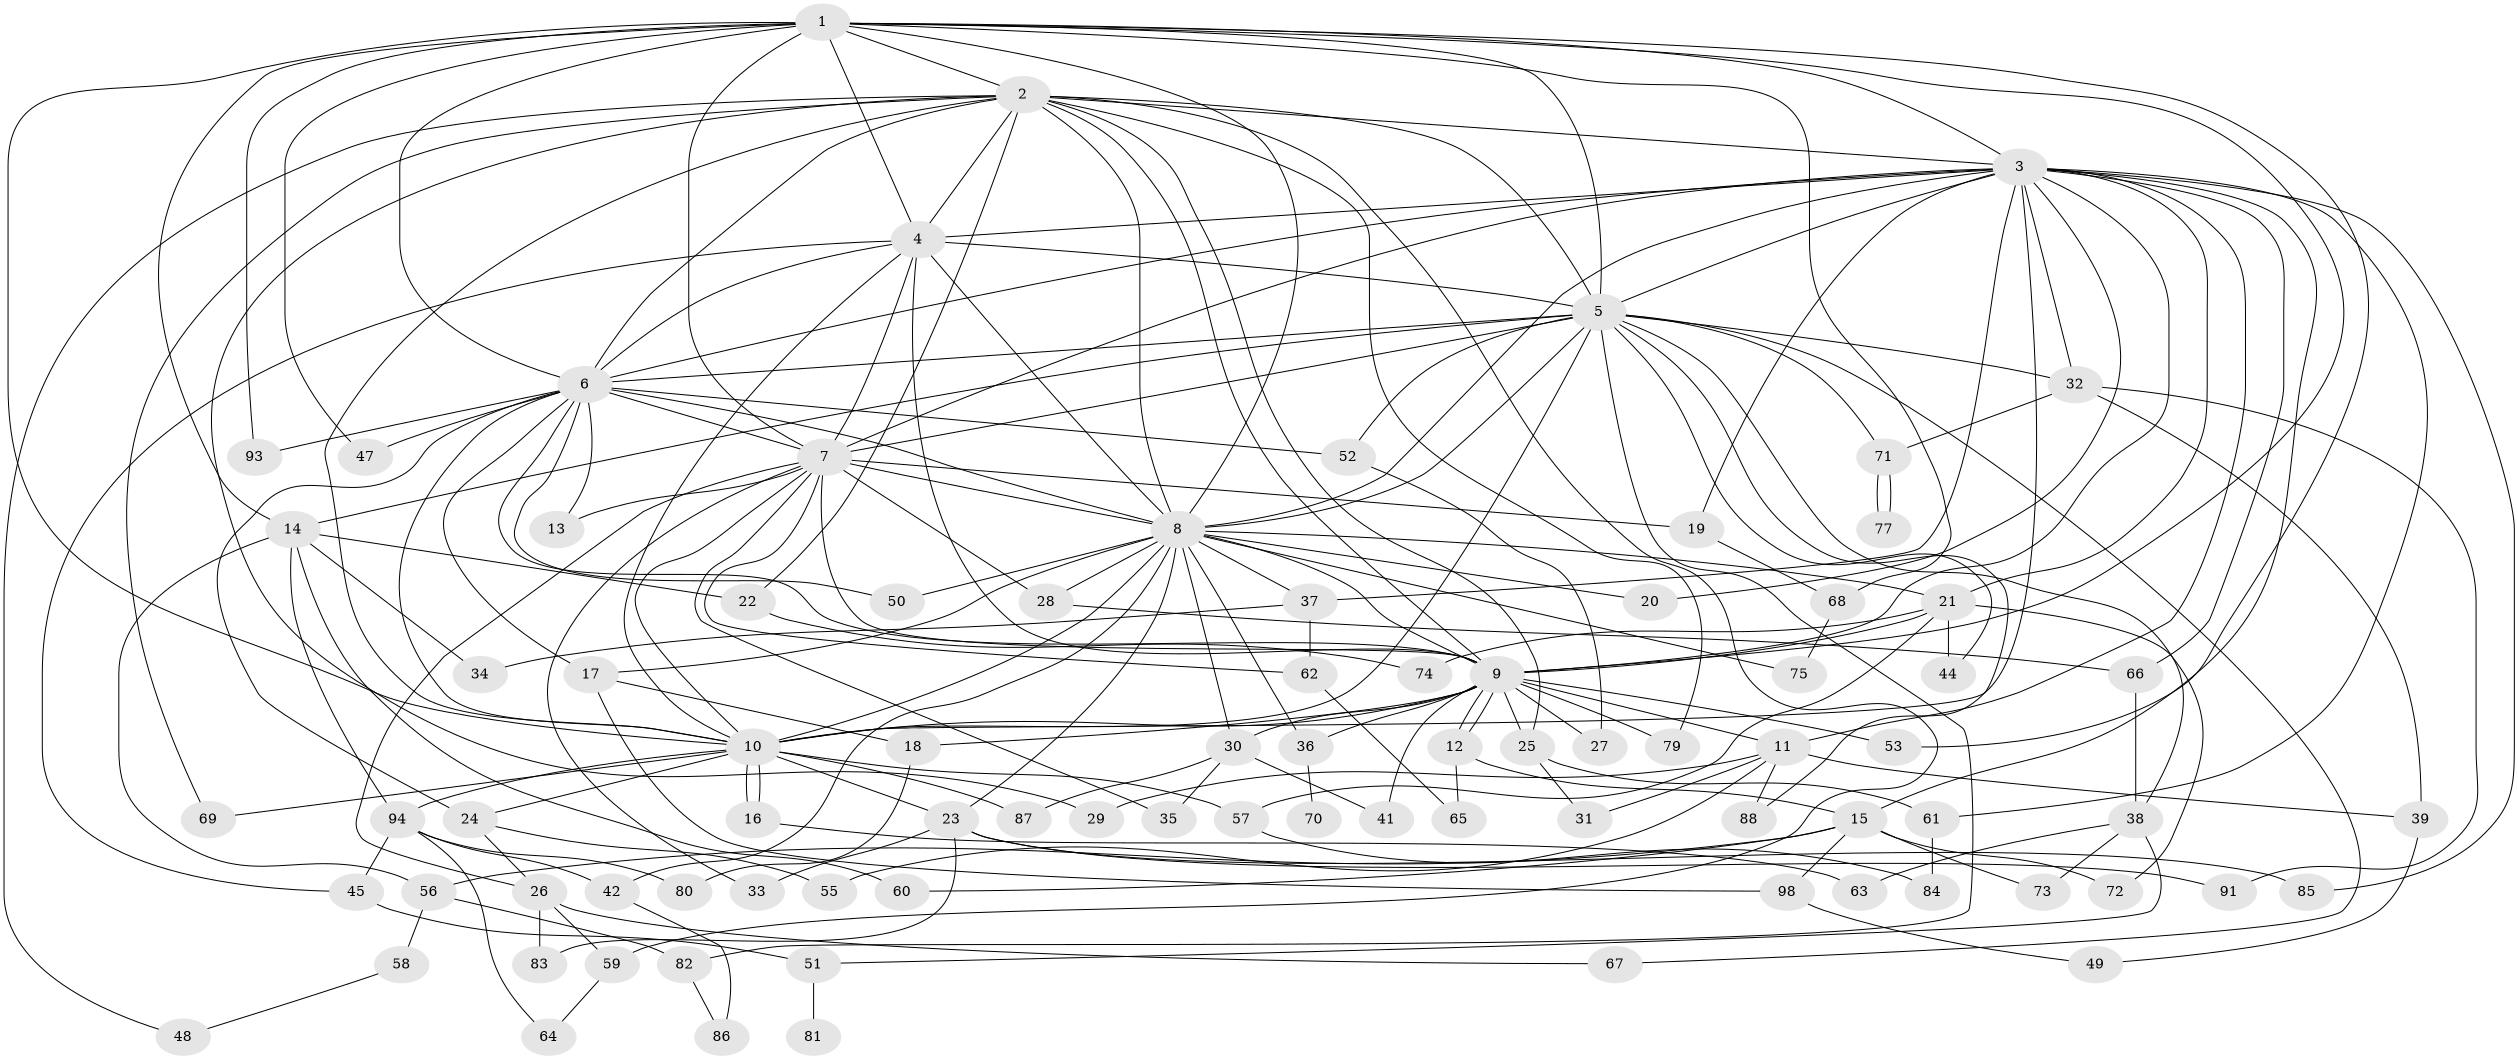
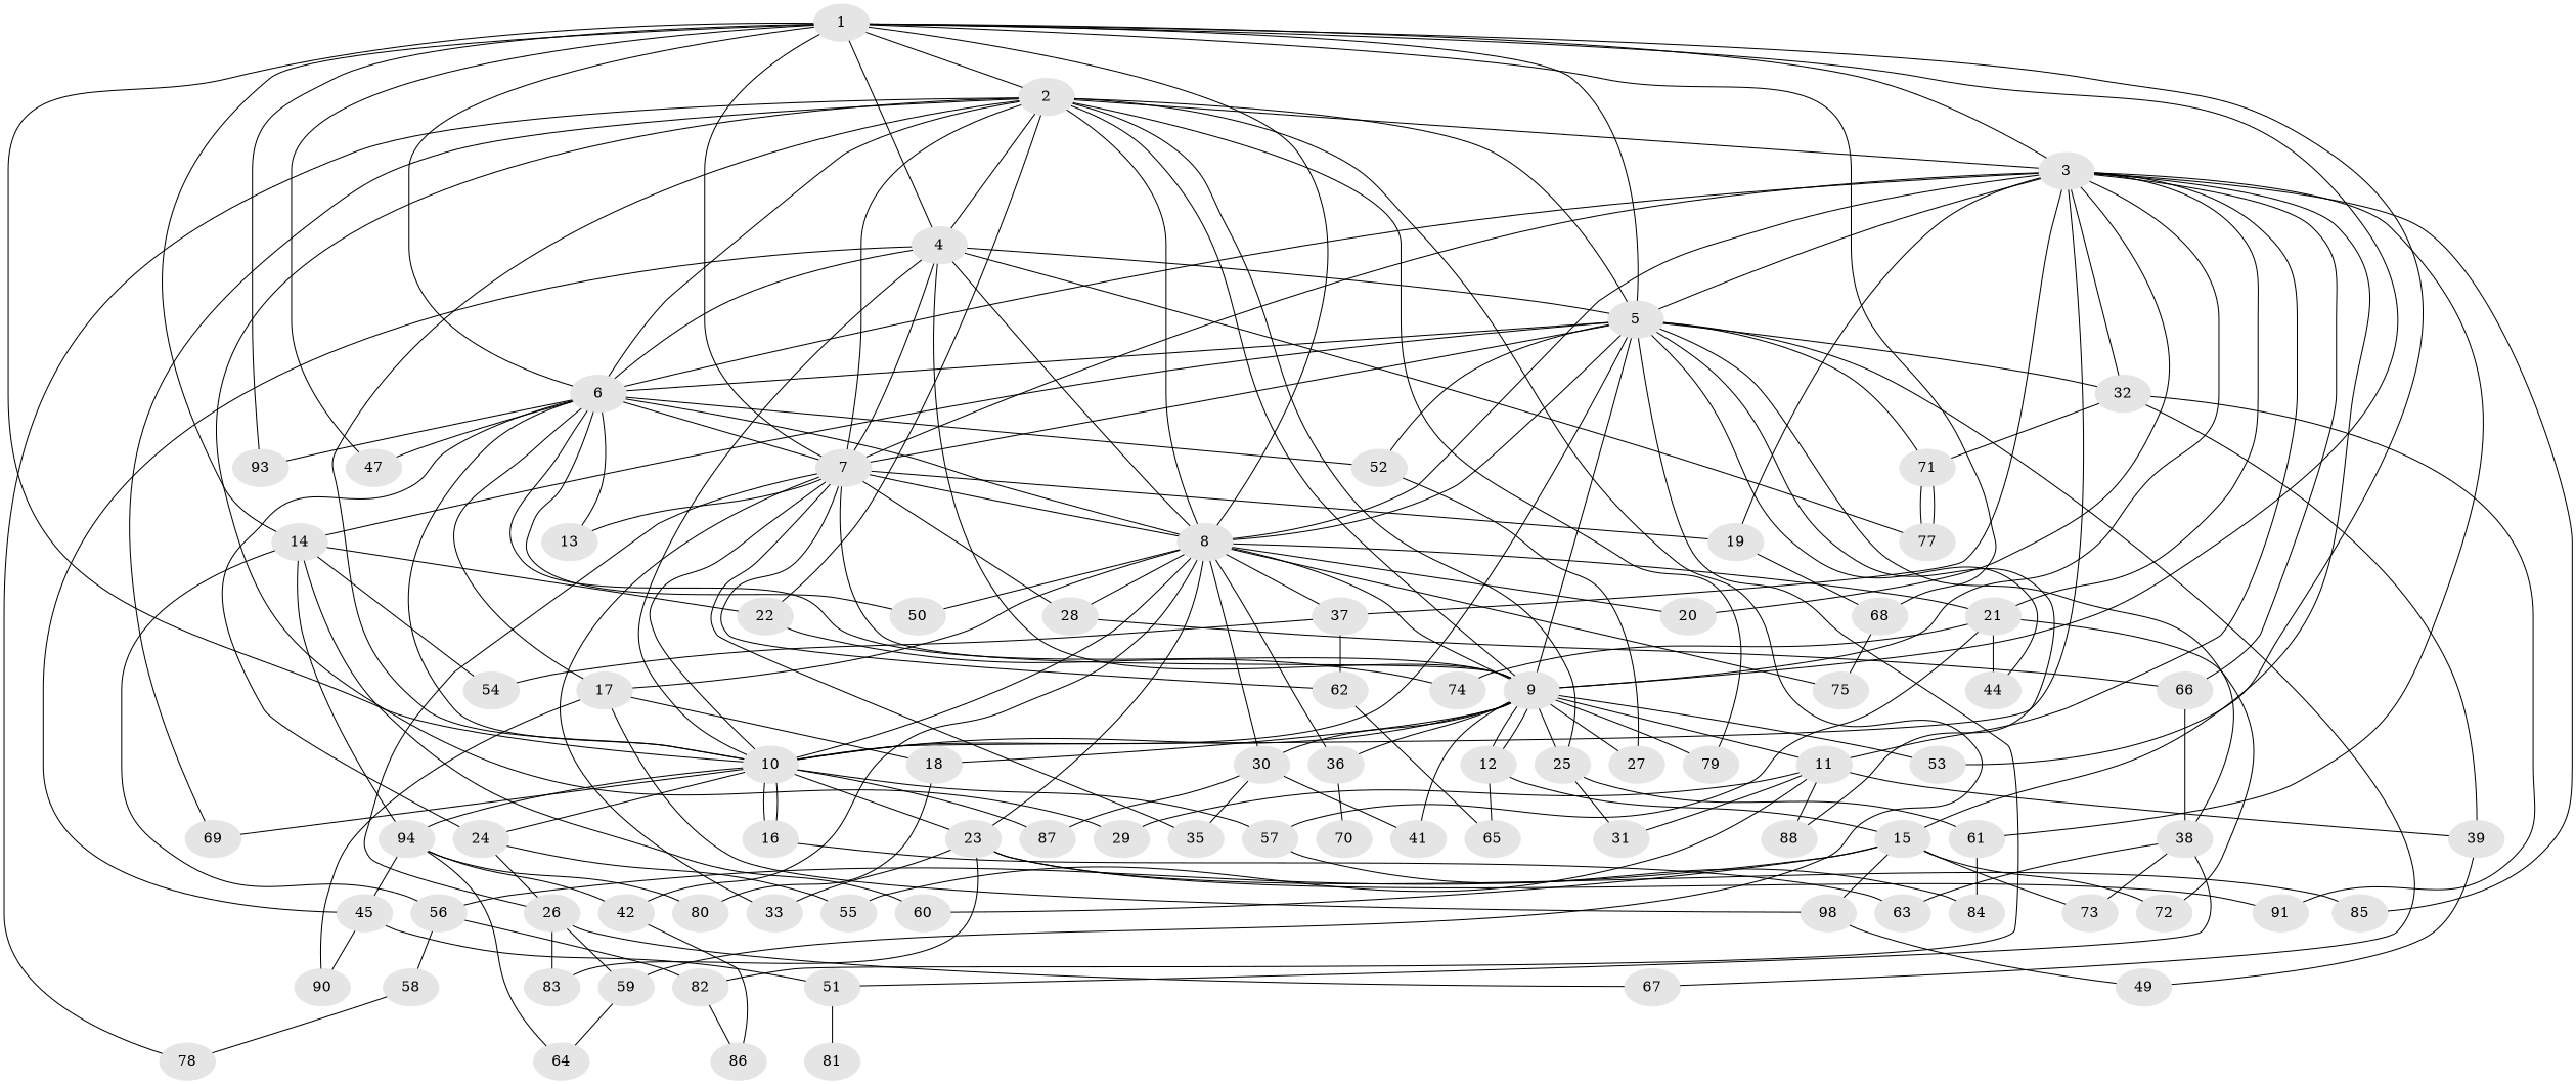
  graph {
    node [color=gray90 style=filled]
    1
    2
    3
    4
    5
    6
    7
    8
    9
    10
    14
    n12 [label=93]
    47
    53
    68
    22
    25
    29
    59
    69
-   78 [label=48]
+   78
    79
    11
    15
    19
    20
    21
    32
    37
    61
    66
    85
    45
    38
    44
    52
    67
    71
    82
    88
    13
    17
    24
    50
    26
    28
    33
    35
    62
    23
    30
    36
    42
    75
    27
    12
    18
    41
    16
    n60 [label=94]
    57
    87
-   54 [label=34]
+   54
    56
    60
    74
    31
    64
    39
    55
    n71 [label=98]
    72
    73
    91
    84
+   90
    51
    63
    77
    86
    83
    65
    70
    80
    49
    58
    81
    1 -- 2
    1 -- 3
    1 -- 4
    1 -- 5
    1 -- 6
    1 -- 7
    1 -- 8
    1 -- 9
    1 -- 10
    1 -- 14
    1 -- n12
    1 -- 47
    1 -- 53
    1 -- 68
    2 -- 3
    2 -- 4
    2 -- 5
    2 -- 6
+   2 -- 7
    2 -- 8
    2 -- 9
    2 -- 10
    2 -- 22
    2 -- 25
    2 -- 29
    2 -- 59
    2 -- 69
    2 -- 78
    2 -- 79
-   3 -- 4
+   77 -- 4
    3 -- 5
    3 -- 6
    3 -- 7
    3 -- 8
    3 -- 9
    3 -- 10
    3 -- 11
    3 -- 15
    3 -- 19
    3 -- 20
    3 -- 21
    3 -- 32
    3 -- 37
    3 -- 61
    3 -- 66
    3 -- 85
    4 -- 5
    4 -- 6
    4 -- 7
    4 -- 8
    4 -- 9
    4 -- 10
    4 -- 45
    5 -- 6
    5 -- 7
    5 -- 8
-   21 -- 9
+   5 -- 9
    5 -- 10
    5 -- 14
    5 -- 32
    5 -- 38
    5 -- 44
    5 -- 52
    5 -- 67
    5 -- 71
    5 -- 82
    5 -- 88
    6 -- 7
    6 -- 8
    6 -- 9
    6 -- 10
    6 -- n12
    6 -- 47
    6 -- 52
    6 -- 13
    6 -- 17
    6 -- 24
    6 -- 50
    7 -- 8
    7 -- 9
    7 -- 10
    7 -- 19
    7 -- 13
    7 -- 26
    7 -- 28
    7 -- 33
    7 -- 35
    7 -- 62
    8 -- 9
    8 -- 10
    8 -- 20
    8 -- 21
    8 -- 37
    8 -- 17
    8 -- 50
    8 -- 28
    8 -- 23
    8 -- 30
    8 -- 36
    8 -- 42
    8 -- 75
    9 -- 10
    9 -- 53
    9 -- 25
    9 -- 79
    9 -- 11
    9 -- 30
    9 -- 36
    9 -- 27
    9 -- 12
    9 -- 12
    9 -- 18
    9 -- 41
    10 -- 69
    10 -- 24
    10 -- 23
    10 -- 16
    10 -- 16
    10 -- n60
    10 -- 57
    10 -- 87
    14 -- 22
    14 -- n60
    14 -- 54
    14 -- 56
    14 -- 60
    68 -- 75
    22 -- 74
    25 -- 61
    25 -- 31
    59 -- 64
    11 -- 29
    11 -- 88
    11 -- 31
    11 -- 39
    11 -- 55
    15 -- 56
    15 -- 60
    15 -- n71
    15 -- 72
    15 -- 73
    19 -- 68
    21 -- 44
    21 -- 57
    21 -- 74
    21 -- 72
    32 -- 71
    32 -- 39
    32 -- 91
    37 -- 62
    37 -- 54
    61 -- 84
    66 -- 38
+   45 -- 90
    45 -- 51
    38 -- 73
    38 -- 51
    38 -- 63
    52 -- 27
    71 -- 77
    71 -- 77
    82 -- 86
    17 -- 18
    17 -- n71
+   17 -- 90
    24 -- 26
    24 -- 55
    26 -- 59
    26 -- 67
    26 -- 83
    28 -- 66
    62 -- 65
    23 -- 85
    23 -- 33
    23 -- 91
    23 -- 83
    30 -- 35
    30 -- 41
    30 -- 87
    36 -- 70
    42 -- 86
    12 -- 15
    12 -- 65
    18 -- 80
    16 -- 63
    n60 -- 45
    n60 -- 42
    n60 -- 64
    n60 -- 80
    57 -- 84
    56 -- 82
    56 -- 58
    39 -- 49
    n71 -- 49
    51 -- 81
    58 -- 78
  }
